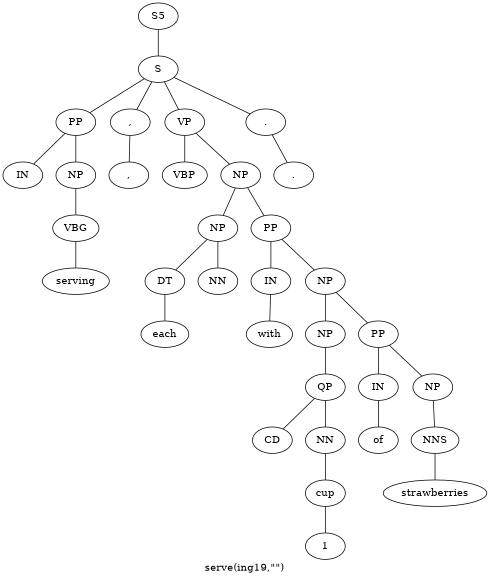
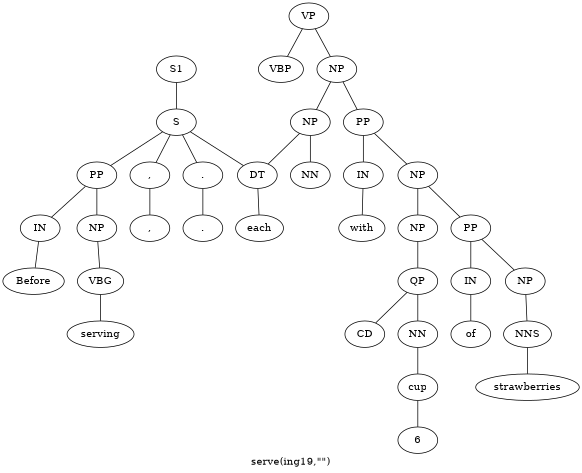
  graph {
    label="serve(ing19,\"\")"
-   n1 [label=S5]
+   n1 [label=S1]
    n2 [label=S]
    n3 [label=PP]
    n4 [label=","]
    n5 [label=VP]
    n6 [label="."]
    n7 [label=IN]
    n8 [label=NP]
    n9 [label=","]
    n10 [label=VBP]
    n11 [label=NP]
    n12 [label="."]
+   n13 [label=Before]
    n14 [label=VBG]
    n15 [label=serving]
    n16 [label=NP]
    n17 [label=PP]
    n18 [label=DT]
    n19 [label=NN]
    n20 [label=IN]
    n21 [label=NP]
    n22 [label=each]
    n23 [label=with]
    n24 [label=NP]
    n25 [label=PP]
    n26 [label=QP]
    n27 [label=IN]
    n28 [label=NP]
    n29 [label=CD]
    n30 [label=NN]
    n31 [label=cup]
-   n32 [label=1]
+   n32 [label=6]
    n33 [label=of]
    n34 [label=NNS]
    n35 [label=strawberries]
    n1 -- n2
    n2 -- n3
    n2 -- n4
-   n2 -- n5
+   n2 -- n18
    n2 -- n6
    n3 -- n7
    n3 -- n8
    n4 -- n9
    n5 -- n10
    n5 -- n11
    n6 -- n12
+   n7 -- n13
    n8 -- n14
    n11 -- n16
    n11 -- n17
    n14 -- n15
    n16 -- n18
    n16 -- n19
    n17 -- n20
    n17 -- n21
    n18 -- n22
    n20 -- n23
    n21 -- n24
    n21 -- n25
    n24 -- n26
    n25 -- n27
    n25 -- n28
    n26 -- n29
    n26 -- n30
    n27 -- n33
    n28 -- n34
    n30 -- n31
    n31 -- n32
    n34 -- n35
  }
